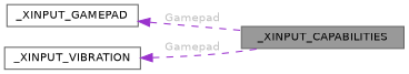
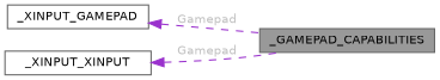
  digraph {
    rankdir=LR
    node [color=gray40 fillcolor=white fontname=Helvetica fontsize=10 shape=box style=filled]
    edge [color=darkorchid3 dir=back fontcolor=grey fontname=Helvetica fontsize=10 labelfontname=Helvetica labelfontsize=10 style=dashed]
-   n1 [fillcolor=grey60 fontcolor=black height=0.2 label=_XINPUT_CAPABILITIES width=0.4]
+   n1 [fillcolor=grey60 fontcolor=black height=0.2 label=_GAMEPAD_CAPABILITIES width=0.4]
    n2 [height=0.2 label=_XINPUT_GAMEPAD width=0.4]
-   n3 [height=0.2 label=_XINPUT_VIBRATION width=0.4]
+   n3 [height=0.2 label=_XINPUT_XINPUT width=0.4]
    n2 -> n1 [label=" Gamepad"]
    n3 -> n1 [label=" Gamepad"]
  }
